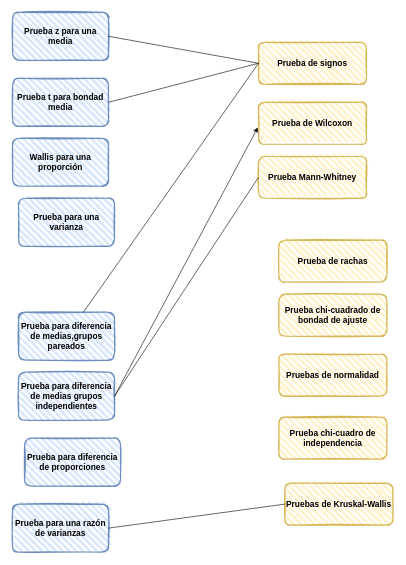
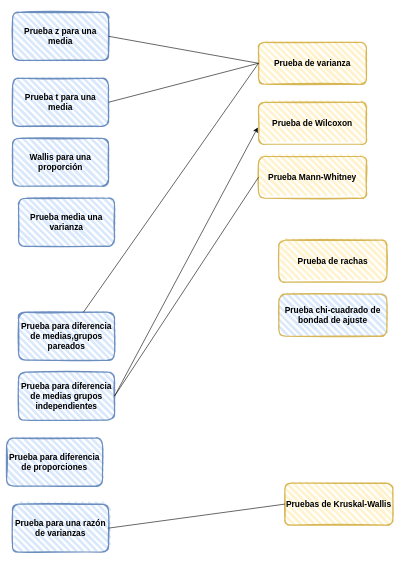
  <mxCell id="0" />
  <mxCell id="1" parent="0" />
  <mxCell id="2" value="&lt;b&gt;&lt;font style=&quot;font-size: 14px;&quot;&gt;Prueba z para una media&lt;/font&gt;&lt;/b&gt;" style="rounded=1;whiteSpace=wrap;html=1;strokeWidth=2;fillWeight=4;hachureGap=8;hachureAngle=45;fillColor=#dae8fc;sketch=1;strokeColor=#6c8ebf;" vertex="1" parent="1"><mxGeometry x="20" y="20" width="160" height="80" as="geometry" /></mxCell>
- <mxCell id="3" value="&lt;b&gt;&lt;font style=&quot;font-size: 14px;&quot;&gt;Prueba t para bondad media&lt;/font&gt;&lt;/b&gt;" style="rounded=1;whiteSpace=wrap;html=1;strokeWidth=2;fillWeight=4;hachureGap=8;hachureAngle=45;fillColor=#dae8fc;sketch=1;strokeColor=#6c8ebf;" vertex="1" parent="1"><mxGeometry x="20" y="130" width="160" height="80" as="geometry" /></mxCell>
+ <mxCell id="3" value="&lt;b&gt;&lt;font style=&quot;font-size: 14px;&quot;&gt;Prueba t para una media&lt;/font&gt;&lt;/b&gt;" style="rounded=1;whiteSpace=wrap;html=1;strokeWidth=2;fillWeight=4;hachureGap=8;hachureAngle=45;fillColor=#dae8fc;sketch=1;strokeColor=#6c8ebf;" vertex="1" parent="1"><mxGeometry x="20" y="130" width="160" height="80" as="geometry" /></mxCell>
  <mxCell id="4" value="&lt;b&gt;&lt;font style=&quot;font-size: 14px;&quot;&gt;Wallis para una proporción&lt;/font&gt;&lt;/b&gt;" style="rounded=1;whiteSpace=wrap;html=1;strokeWidth=2;fillWeight=4;hachureGap=8;hachureAngle=45;fillColor=#dae8fc;sketch=1;strokeColor=#6c8ebf;" vertex="1" parent="1"><mxGeometry x="20" y="230" width="160" height="80" as="geometry" /></mxCell>
- <mxCell id="5" value="&lt;b&gt;&lt;font style=&quot;font-size: 14px;&quot;&gt;Prueba para una varianza&lt;/font&gt;&lt;/b&gt;" style="rounded=1;whiteSpace=wrap;html=1;strokeWidth=2;fillWeight=4;hachureGap=8;hachureAngle=45;fillColor=#dae8fc;sketch=1;strokeColor=#6c8ebf;" vertex="1" parent="1"><mxGeometry x="30" y="330" width="160" height="80" as="geometry" /></mxCell>
+ <mxCell id="5" value="&lt;b&gt;&lt;font style=&quot;font-size: 14px;&quot;&gt;Prueba media una varianza&lt;/font&gt;&lt;/b&gt;" style="rounded=1;whiteSpace=wrap;html=1;strokeWidth=2;fillWeight=4;hachureGap=8;hachureAngle=45;fillColor=#dae8fc;sketch=1;strokeColor=#6c8ebf;" vertex="1" parent="1"><mxGeometry x="30" y="330" width="160" height="80" as="geometry" /></mxCell>
  <mxCell id="6" value="&lt;b&gt;&lt;font style=&quot;font-size: 14px;&quot;&gt;Prueba para diferencia de medias,grupos pareados&lt;/font&gt;&lt;/b&gt;" style="rounded=1;whiteSpace=wrap;html=1;strokeWidth=2;fillWeight=4;hachureGap=8;hachureAngle=45;fillColor=#dae8fc;sketch=1;strokeColor=#6c8ebf;" vertex="1" parent="1"><mxGeometry x="30" y="520" width="160" height="80" as="geometry" /></mxCell>
  <mxCell id="7" value="&lt;b&gt;&lt;font style=&quot;font-size: 14px;&quot;&gt;Prueba para diferencia de medias grupos independientes&lt;/font&gt;&lt;/b&gt;" style="rounded=1;whiteSpace=wrap;html=1;strokeWidth=2;fillWeight=4;hachureGap=8;hachureAngle=45;fillColor=#dae8fc;sketch=1;strokeColor=#6c8ebf;" vertex="1" parent="1"><mxGeometry x="30" y="620" width="160" height="80" as="geometry" /></mxCell>
- <mxCell id="8" value="&lt;b&gt;&lt;font style=&quot;font-size: 14px;&quot;&gt;Prueba para diferencia de proporciones&lt;/font&gt;&lt;/b&gt;" style="rounded=1;whiteSpace=wrap;html=1;strokeWidth=2;fillWeight=4;hachureGap=8;hachureAngle=45;fillColor=#dae8fc;sketch=1;strokeColor=#6c8ebf;" vertex="1" parent="1"><mxGeometry x="40" y="730" width="160" height="80" as="geometry" /></mxCell>
+ <mxCell id="8" value="&lt;b&gt;&lt;font style=&quot;font-size: 14px;&quot;&gt;Prueba para diferencia de proporciones&lt;/font&gt;&lt;/b&gt;" style="rounded=1;whiteSpace=wrap;html=1;strokeWidth=2;fillWeight=4;hachureGap=8;hachureAngle=45;fillColor=#dae8fc;sketch=1;strokeColor=#6c8ebf;" vertex="1" parent="1"><mxGeometry x="10" y="730" width="160" height="80" as="geometry" /></mxCell>
  <mxCell id="9" value="&lt;b&gt;&lt;font style=&quot;font-size: 14px;&quot;&gt;Prueba para una razón de varianzas&lt;/font&gt;&lt;/b&gt;" style="rounded=1;whiteSpace=wrap;html=1;strokeWidth=2;fillWeight=4;hachureGap=8;hachureAngle=45;fillColor=#dae8fc;sketch=1;strokeColor=#6c8ebf;" vertex="1" parent="1"><mxGeometry x="20" y="840" width="160" height="80" as="geometry" /></mxCell>
- <mxCell id="10" value="&lt;b&gt;&lt;font style=&quot;font-size: 14px;&quot;&gt;Prueba de signos&lt;/font&gt;&lt;/b&gt;" style="rounded=1;whiteSpace=wrap;html=1;strokeWidth=2;fillWeight=4;hachureGap=8;hachureAngle=45;fillColor=#fff2cc;sketch=1;strokeColor=#d6b656;" vertex="1" parent="1"><mxGeometry x="430" y="70" width="180" height="70" as="geometry" /></mxCell>
+ <mxCell id="10" value="&lt;b&gt;&lt;font style=&quot;font-size: 14px;&quot;&gt;Prueba de varianza&lt;/font&gt;&lt;/b&gt;" style="rounded=1;whiteSpace=wrap;html=1;strokeWidth=2;fillWeight=4;hachureGap=8;hachureAngle=45;fillColor=#fff2cc;sketch=1;strokeColor=#d6b656;" vertex="1" parent="1"><mxGeometry x="430" y="70" width="180" height="70" as="geometry" /></mxCell>
  <mxCell id="11" value="&lt;b&gt;&lt;font style=&quot;font-size: 14px;&quot;&gt;Prueba de Wilcoxon&lt;/font&gt;&lt;/b&gt;" style="rounded=1;whiteSpace=wrap;html=1;strokeWidth=2;fillWeight=4;hachureGap=8;hachureAngle=45;fillColor=#fff2cc;sketch=1;strokeColor=#d6b656;" vertex="1" parent="1"><mxGeometry x="430" y="170" width="180" height="70" as="geometry" /></mxCell>
  <mxCell id="12" value="&lt;b&gt;&lt;font style=&quot;font-size: 14px;&quot;&gt;Prueba Mann-Whitney&lt;/font&gt;&lt;/b&gt;" style="rounded=1;whiteSpace=wrap;html=1;strokeWidth=2;fillWeight=4;hachureGap=8;hachureAngle=45;fillColor=#fff2cc;sketch=1;strokeColor=#d6b656;" vertex="1" parent="1"><mxGeometry x="430" y="260" width="180" height="70" as="geometry" /></mxCell>
  <mxCell id="13" value="&lt;b&gt;&lt;font style=&quot;font-size: 14px;&quot;&gt;Prueba de rachas&lt;/font&gt;&lt;/b&gt;" style="rounded=1;whiteSpace=wrap;html=1;strokeWidth=2;fillWeight=4;hachureGap=8;hachureAngle=45;fillColor=#fff2cc;sketch=1;strokeColor=#d6b656;" vertex="1" parent="1"><mxGeometry x="464" y="400" width="180" height="70" as="geometry" /></mxCell>
- <mxCell id="14" value="&lt;b&gt;&lt;font style=&quot;font-size: 14px;&quot;&gt;Prueba chi-cuadrado de bondad de ajuste&lt;/font&gt;&lt;/b&gt;" style="rounded=1;whiteSpace=wrap;html=1;strokeWidth=2;fillWeight=4;hachureGap=8;hachureAngle=45;fillColor=#fff2cc;sketch=1;strokeColor=#d6b656;" vertex="1" parent="1"><mxGeometry x="464" y="490" width="180" height="70" as="geometry" /></mxCell>
- <mxCell id="15" value="&lt;b&gt;&lt;font style=&quot;font-size: 14px;&quot;&gt;Prueba chi-cuadro de independencia&lt;/font&gt;&lt;/b&gt;" style="rounded=1;whiteSpace=wrap;html=1;strokeWidth=2;fillWeight=4;hachureGap=8;hachureAngle=45;fillColor=#fff2cc;sketch=1;strokeColor=#d6b656;" vertex="1" parent="1"><mxGeometry x="464" y="695" width="180" height="70" as="geometry" /></mxCell>
- <mxCell id="16" value="&lt;b&gt;&lt;font style=&quot;font-size: 14px;&quot;&gt;Pruebas de normalidad&lt;/font&gt;&lt;/b&gt;" style="rounded=1;whiteSpace=wrap;html=1;strokeWidth=2;fillWeight=4;hachureGap=8;hachureAngle=45;fillColor=#fff2cc;sketch=1;strokeColor=#d6b656;" vertex="1" parent="1"><mxGeometry x="464" y="590" width="180" height="70" as="geometry" /></mxCell>
+ <mxCell id="14" value="&lt;b&gt;&lt;font style=&quot;font-size: 14px;&quot;&gt;Prueba chi-cuadrado de bondad de ajuste&lt;/font&gt;&lt;/b&gt;" style="rounded=1;whiteSpace=wrap;html=1;strokeWidth=2;fillWeight=4;hachureGap=8;hachureAngle=45;fillColor=#dae8fc;sketch=1;strokeColor=#d6b656;" vertex="1" parent="1"><mxGeometry x="464" y="490" width="180" height="70" as="geometry" /></mxCell>
  <mxCell id="17" value="&lt;b&gt;&lt;font style=&quot;font-size: 14px;&quot;&gt;Pruebas de Kruskal-Wallis&lt;/font&gt;&lt;/b&gt;" style="rounded=1;whiteSpace=wrap;html=1;strokeWidth=2;fillWeight=4;hachureGap=8;hachureAngle=45;fillColor=#fff2cc;sketch=1;strokeColor=#d6b656;" vertex="1" parent="1"><mxGeometry x="474" y="805" width="180" height="70" as="geometry" /></mxCell>
  <mxCell id="18" value="" style="endArrow=none;html=1;rounded=0;fontSize=14;exitX=1;exitY=0.5;exitDx=0;exitDy=0;entryX=0;entryY=0.5;entryDx=0;entryDy=0;" edge="1" parent="1" source="3" target="10"><mxGeometry width="50" height="50" relative="1" as="geometry"><mxPoint x="360" y="600" as="sourcePoint" /><mxPoint x="410" y="550" as="targetPoint" /></mxGeometry></mxCell>
  <mxCell id="19" value="" style="endArrow=none;html=1;rounded=0;fontSize=14;exitX=1;exitY=0.5;exitDx=0;exitDy=0;entryX=0;entryY=0.5;entryDx=0;entryDy=0;" edge="1" parent="1" source="2" target="10"><mxGeometry width="50" height="50" relative="1" as="geometry"><mxPoint x="360" y="290" as="sourcePoint" /><mxPoint x="410" y="240" as="targetPoint" /></mxGeometry></mxCell>
  <mxCell id="20" value="" style="endArrow=none;html=1;rounded=0;fontSize=14;entryX=0;entryY=0.5;entryDx=0;entryDy=0;" edge="1" parent="1" source="6" target="10"><mxGeometry width="50" height="50" relative="1" as="geometry"><mxPoint x="360" y="550" as="sourcePoint" /><mxPoint x="410" y="500" as="targetPoint" /></mxGeometry></mxCell>
  <mxCell id="21" value="" style="endArrow=classic;html=1;rounded=0;fontSize=14;exitX=1;exitY=0.5;exitDx=0;exitDy=0;entryX=-0.006;entryY=0.6;entryDx=0;entryDy=0;entryPerimeter=0;" edge="1" parent="1" source="7" target="11"><mxGeometry width="50" height="50" relative="1" as="geometry"><mxPoint x="360" y="490" as="sourcePoint" /><mxPoint x="410" y="440" as="targetPoint" /></mxGeometry></mxCell>
  <mxCell id="22" value="" style="endArrow=none;html=1;rounded=0;fontSize=14;exitX=1;exitY=0.5;exitDx=0;exitDy=0;entryX=0;entryY=0.5;entryDx=0;entryDy=0;" edge="1" parent="1" source="7" target="12"><mxGeometry width="50" height="50" relative="1" as="geometry"><mxPoint x="360" y="490" as="sourcePoint" /><mxPoint x="410" y="440" as="targetPoint" /></mxGeometry></mxCell>
  <mxCell id="23" value="" style="endArrow=none;html=1;rounded=0;fontSize=14;exitX=1;exitY=0.5;exitDx=0;exitDy=0;entryX=0;entryY=0.5;entryDx=0;entryDy=0;" edge="1" parent="1" source="9" target="17"><mxGeometry width="50" height="50" relative="1" as="geometry"><mxPoint x="360" y="600" as="sourcePoint" /><mxPoint x="390" y="680" as="targetPoint" /></mxGeometry></mxCell>
